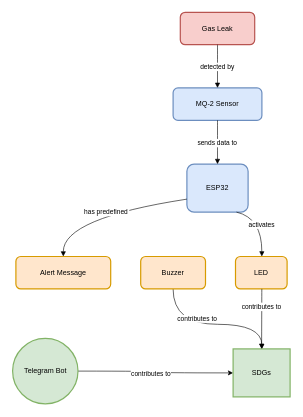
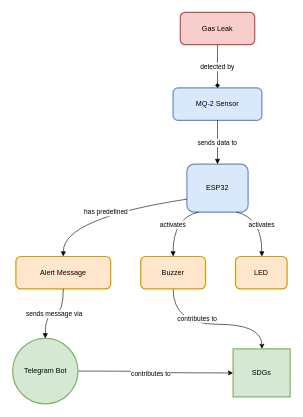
  <mxCell id="0" />
  <mxCell id="1" parent="0" />
  <mxCell id="2" value="Gas Leak" style="whiteSpace=wrap;strokeWidth=2;rounded=1;fillColor=#f8cecc;strokeColor=#b85450;" vertex="1" parent="1"><mxGeometry x="300" y="20" width="124" height="54" as="geometry" /></mxCell>
  <mxCell id="3" value="MQ-2 Sensor" style="whiteSpace=wrap;strokeWidth=2;rounded=1;fillColor=#dae8fc;strokeColor=#6c8ebf;" vertex="1" parent="1"><mxGeometry x="288" y="146" width="148" height="54" as="geometry" /></mxCell>
  <mxCell id="4" value="ESP32" style="whiteSpace=wrap;strokeWidth=2;rounded=1;fillColor=#dae8fc;strokeColor=#6c8ebf;" vertex="1" parent="1"><mxGeometry x="311" y="273" width="102" height="80" as="geometry" /></mxCell>
  <mxCell id="5" value="Alert Message" style="whiteSpace=wrap;strokeWidth=2;rounded=1;fillColor=#ffe6cc;strokeColor=#d79b00;" vertex="1" parent="1"><mxGeometry x="26" y="427" width="158" height="54" as="geometry" /></mxCell>
  <mxCell id="6" style="edgeStyle=orthogonalEdgeStyle;rounded=0;orthogonalLoop=1;jettySize=auto;html=1;curved=1;" edge="1" parent="1" source="8" target="13"><mxGeometry relative="1" as="geometry"><Array as="points"><mxPoint x="288" y="540" /><mxPoint x="436" y="540" /></Array></mxGeometry></mxCell>
  <mxCell id="7" value="contributes to" style="edgeLabel;html=1;align=center;verticalAlign=middle;resizable=0;points=[];" vertex="1" connectable="0" parent="6"><mxGeometry x="-0.12" relative="1" as="geometry"><mxPoint x="-11" y="-10" as="offset" /></mxGeometry></mxCell>
  <mxCell id="8" value="Buzzer" style="whiteSpace=wrap;strokeWidth=2;rounded=1;fillColor=#ffe6cc;strokeColor=#d79b00;" vertex="1" parent="1"><mxGeometry x="234" y="427" width="108" height="54" as="geometry" /></mxCell>
  <mxCell id="9" value="LED" style="whiteSpace=wrap;strokeWidth=2;rounded=1;fillColor=#ffe6cc;strokeColor=#d79b00;" vertex="1" parent="1"><mxGeometry x="392" y="427" width="86" height="54" as="geometry" /></mxCell>
  <mxCell id="10" style="edgeStyle=orthogonalEdgeStyle;rounded=0;orthogonalLoop=1;jettySize=auto;html=1;curved=1;" edge="1" parent="1" source="12" target="13"><mxGeometry relative="1" as="geometry" /></mxCell>
  <mxCell id="11" value="contributes to" style="edgeLabel;html=1;align=center;verticalAlign=middle;resizable=0;points=[];" vertex="1" connectable="0" parent="10"><mxGeometry x="0.019" y="-3" relative="1" as="geometry"><mxPoint x="-9" y="-3" as="offset" /></mxGeometry></mxCell>
  <mxCell id="12" value="Telegram Bot" style="ellipse;aspect=fixed;strokeWidth=2;whiteSpace=wrap;fillColor=#d5e8d4;strokeColor=#82b366;" vertex="1" parent="1"><mxGeometry x="20.5" y="563.5" width="109" height="109" as="geometry" /></mxCell>
  <mxCell id="13" value="SDGs" style="whiteSpace=wrap;strokeWidth=2;fillColor=#d5e8d4;strokeColor=#82b366;" vertex="1" parent="1"><mxGeometry x="388" y="581" width="95" height="80" as="geometry" /></mxCell>
- <mxCell id="14" value="detected by" style="curved=1;startArrow=none;endArrow=block;exitX=0.5;exitY=1;entryX=0.5;entryY=0.01;rounded=0;" edge="1" parent="1" source="2" target="3"><mxGeometry relative="1" as="geometry"><Array as="points" /></mxGeometry></mxCell>
+ <mxCell id="14" value="detected by" style="curved=1;startArrow=none;endArrow=diamond;exitX=0.5;exitY=1;entryX=0.5;entryY=0.01;rounded=0;" edge="1" parent="1" source="2" target="3"><mxGeometry relative="1" as="geometry"><Array as="points" /></mxGeometry></mxCell>
  <mxCell id="15" value="sends data to" style="curved=1;startArrow=none;endArrow=block;exitX=0.5;exitY=1.01;entryX=0.5;entryY=0;rounded=0;" edge="1" parent="1" source="3" target="4"><mxGeometry relative="1" as="geometry"><Array as="points" /></mxGeometry></mxCell>
  <mxCell id="16" value="has predefined" style="curved=1;startArrow=none;endArrow=block;exitX=0;exitY=0.73;entryX=0.5;entryY=0;rounded=0;" edge="1" parent="1" source="4" target="5"><mxGeometry relative="1" as="geometry"><Array as="points"><mxPoint x="105" y="363" /></Array></mxGeometry></mxCell>
+ <mxCell id="17" value="activates" style="curved=1;startArrow=none;endArrow=block;exitX=0.19;exitY=1;entryX=0.5;entryY=0;rounded=0;" edge="1" parent="1" source="4" target="8"><mxGeometry relative="1" as="geometry"><Array as="points"><mxPoint x="288" y="363" /></Array></mxGeometry></mxCell>
  <mxCell id="18" value="activates" style="curved=1;startArrow=none;endArrow=block;exitX=0.81;exitY=1;entryX=0.51;entryY=0;rounded=0;" edge="1" parent="1" source="4" target="9"><mxGeometry relative="1" as="geometry"><Array as="points"><mxPoint x="436" y="363" /></Array></mxGeometry></mxCell>
- <mxCell id="20" value="contributes to" style="curved=1;startArrow=none;endArrow=block;exitX=0.51;exitY=1;entryX=0.5;entryY=0;rounded=0;" edge="1" parent="1" source="9" target="13"><mxGeometry x="-0.42" relative="1" as="geometry"><Array as="points" /><mxPoint as="offset" /></mxGeometry></mxCell>
+ <mxCell id="19" value="sends message via" style="startArrow=none;endArrow=block;rounded=0;edgeStyle=orthogonalEdgeStyle;curved=1;" edge="1" parent="1" source="5" target="12"><mxGeometry relative="1" as="geometry"><mxPoint x="-33" y="535.96" as="sourcePoint" /><mxPoint x="-15.5" y="637" as="targetPoint" /></mxGeometry></mxCell>
